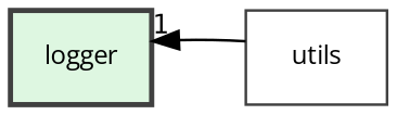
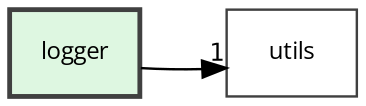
  digraph {
    compound=true
    rankdir=LR
    fontname="Open Sans"
    node [color=grey25 fillcolor="#def7e1" fontname="Open Sans" fontsize=10 shape=box]
    n1 [label=logger style="filled,bold,"]
    n2 [label=utils]
-   n2 -> n1 [fontname="Open Sans" fontsize=10 headlabel=1 labeldistance=1.5 labelfontname=Helvetica labelfontsize=10]
+   n1 -> n2 [fontname="Open Sans" fontsize=10 headlabel=1 labeldistance=1.5 labelfontname=Helvetica labelfontsize=10]
  }
